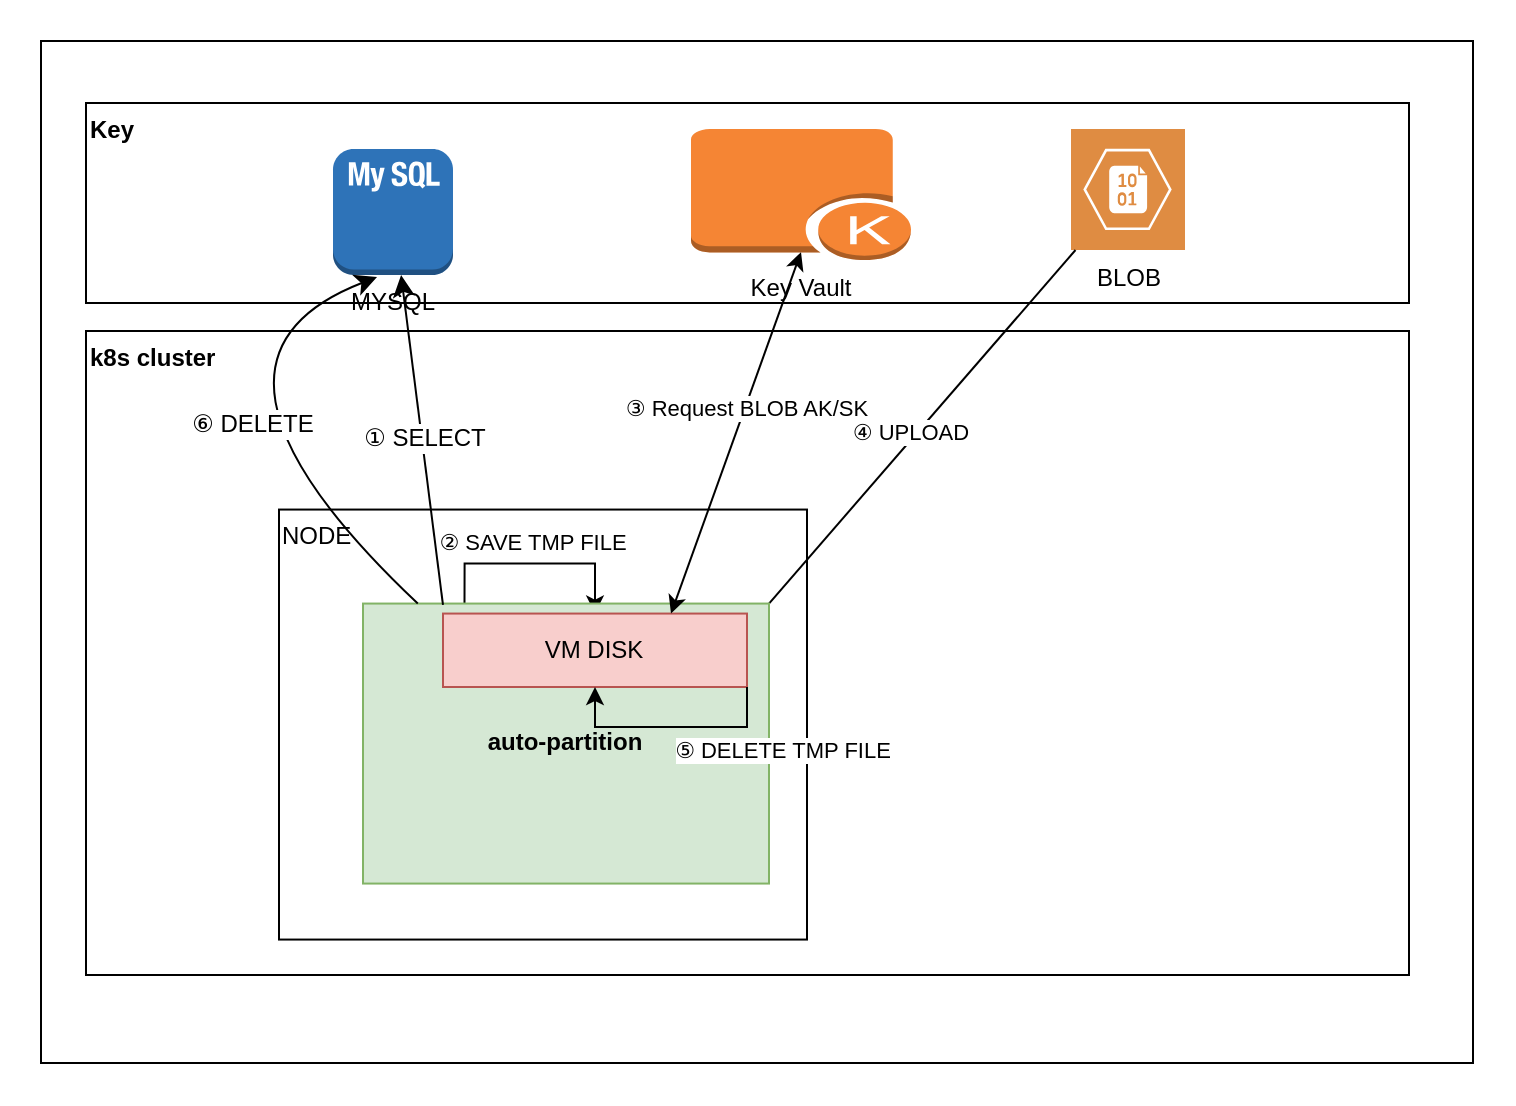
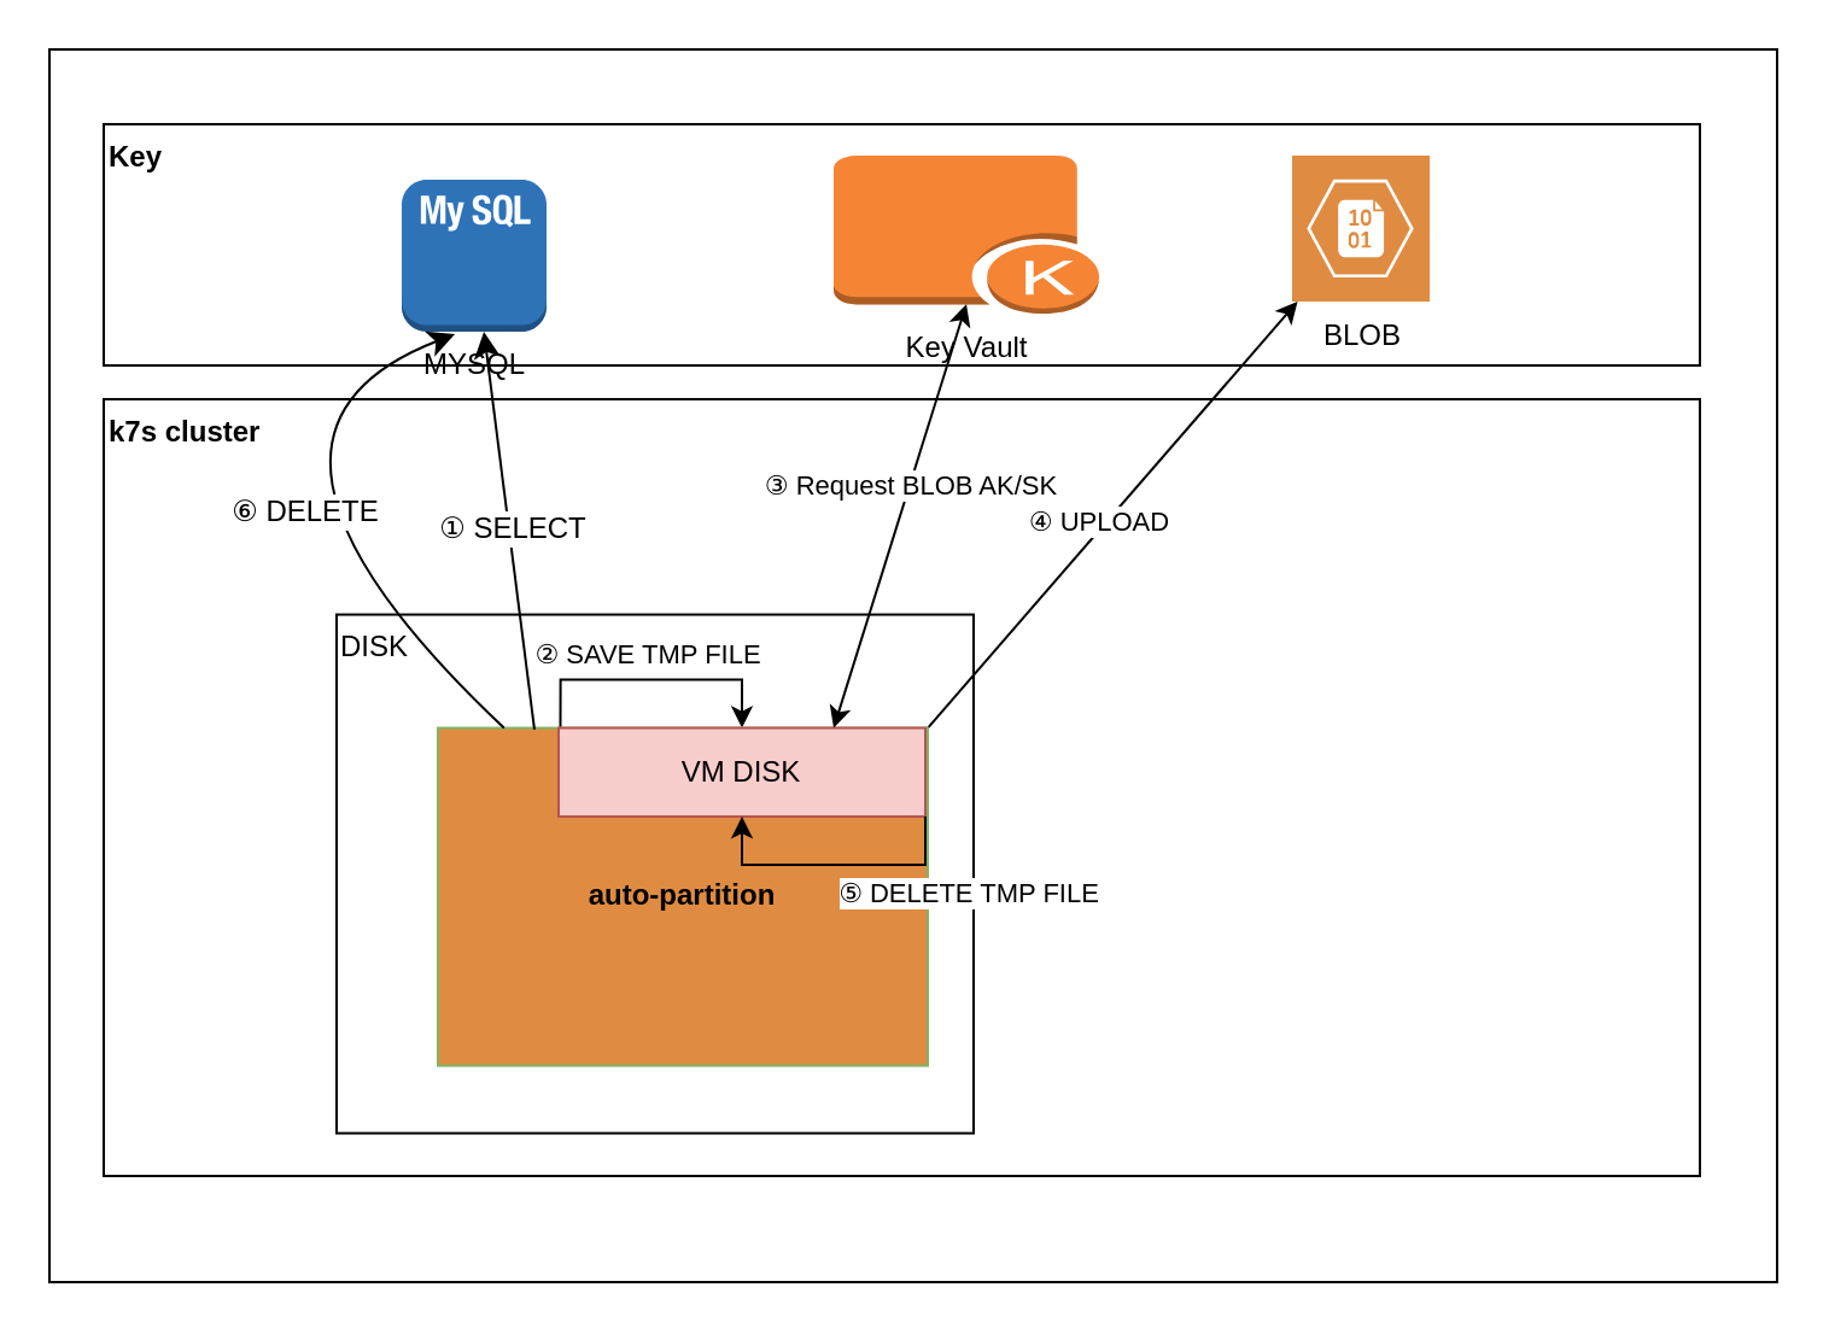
  <mxCell id="0" />
  <mxCell id="1" parent="0" />
  <mxCell id="2" value="" style="rounded=0;whiteSpace=wrap;html=1;" parent="1" vertex="1"><mxGeometry x="20" y="20" width="716" height="511" as="geometry" /></mxCell>
  <mxCell id="3" value="Key" style="rounded=0;whiteSpace=wrap;html=1;fontStyle=1;align=left;verticalAlign=top;" parent="1" vertex="1"><mxGeometry x="42.5" y="51" width="661.5" height="100" as="geometry" /></mxCell>
  <mxCell id="4" value="MYSQL" style="outlineConnect=0;dashed=0;verticalLabelPosition=bottom;verticalAlign=top;align=center;html=1;shape=mxgraph.aws3.mysql_db_instance_2;fillColor=#2E73B8;gradientColor=none;" parent="1" vertex="1"><mxGeometry x="166" y="74" width="60" height="63" as="geometry" /></mxCell>
  <mxCell id="5" value="BLOB" style="sketch=0;pointerEvents=1;shadow=0;dashed=0;html=1;strokeColor=none;fillColor=#DF8C42;labelPosition=center;verticalLabelPosition=bottom;verticalAlign=top;align=center;outlineConnect=0;shape=mxgraph.veeam2.azure_blob;" parent="1" vertex="1"><mxGeometry x="535" y="64" width="57" height="60.5" as="geometry" /></mxCell>
- <mxCell id="6" value="k8s cluster" style="rounded=0;whiteSpace=wrap;html=1;align=left;verticalAlign=top;fontStyle=1" parent="1" vertex="1"><mxGeometry x="42.5" y="165" width="661.5" height="322" as="geometry" /></mxCell>
- <mxCell id="7" value="NODE" style="rounded=0;whiteSpace=wrap;html=1;align=left;verticalAlign=top;" parent="1" vertex="1"><mxGeometry x="139" y="254.28" width="264" height="215" as="geometry" /></mxCell>
- <mxCell id="8" style="rounded=0;orthogonalLoop=1;jettySize=auto;html=1;exitX=1;exitY=0;exitDx=0;exitDy=0;endArrow=none;" edge="1" parent="1" source="12" target="5"><mxGeometry relative="1" as="geometry" /></mxCell>
+ <mxCell id="6" value="k7s cluster" style="rounded=0;whiteSpace=wrap;html=1;align=left;verticalAlign=top;fontStyle=1" parent="1" vertex="1"><mxGeometry x="42.5" y="165" width="661.5" height="322" as="geometry" /></mxCell>
+ <mxCell id="7" value="DISK" style="rounded=0;whiteSpace=wrap;html=1;align=left;verticalAlign=top;" parent="1" vertex="1"><mxGeometry x="139" y="254.28" width="264" height="215" as="geometry" /></mxCell>
+ <mxCell id="8" style="rounded=0;orthogonalLoop=1;jettySize=auto;html=1;exitX=1;exitY=0;exitDx=0;exitDy=0;" edge="1" parent="1" source="12" target="5"><mxGeometry relative="1" as="geometry" /></mxCell>
  <mxCell id="9" value="④ UPLOAD" style="edgeLabel;html=1;align=center;verticalAlign=middle;resizable=0;points=[];" vertex="1" connectable="0" parent="8"><mxGeometry x="0.517" y="48" relative="1" as="geometry"><mxPoint x="-9" y="79" as="offset" /></mxGeometry></mxCell>
  <mxCell id="10" style="edgeStyle=orthogonalEdgeStyle;rounded=0;orthogonalLoop=1;jettySize=auto;html=1;exitX=0.25;exitY=0;exitDx=0;exitDy=0;" edge="1" parent="1" source="12" target="18"><mxGeometry relative="1" as="geometry" /></mxCell>
  <mxCell id="11" value="② SAVE TMP FILE" style="edgeLabel;html=1;align=center;verticalAlign=middle;resizable=0;points=[];" vertex="1" connectable="0" parent="10"><mxGeometry x="-0.024" relative="1" as="geometry"><mxPoint y="-11" as="offset" /></mxGeometry></mxCell>
- <mxCell id="12" value="auto-partition" style="rounded=1;whiteSpace=wrap;html=1;fillColor=#d5e8d4;strokeColor=#82b366;arcSize=0;align=center;verticalAlign=middle;fontStyle=1" parent="1" vertex="1"><mxGeometry x="181" y="301.28" width="203" height="140" as="geometry" /></mxCell>
+ <mxCell id="12" value="auto-partition" style="rounded=1;whiteSpace=wrap;html=1;fillColor=#df8c42;strokeColor=#82b366;arcSize=0;align=center;verticalAlign=middle;fontStyle=1;" parent="1" vertex="1"><mxGeometry x="181" y="301.28" width="203" height="140" as="geometry" /></mxCell>
  <mxCell id="13" value="" style="endArrow=classic;html=1;rounded=0;fontSize=12;startSize=8;endSize=8;curved=1;exitX=0.197;exitY=0.005;exitDx=0;exitDy=0;exitPerimeter=0;" parent="1" source="12" target="4" edge="1"><mxGeometry width="50" height="50" relative="1" as="geometry"><mxPoint x="221" y="300" as="sourcePoint" /><mxPoint x="627" y="240" as="targetPoint" /><Array as="points"><mxPoint x="208" y="199" /></Array></mxGeometry></mxCell>
  <mxCell id="14" value="① SELECT" style="edgeLabel;html=1;align=center;verticalAlign=middle;resizable=0;points=[];fontSize=12;" parent="13" vertex="1" connectable="0"><mxGeometry x="-0.101" relative="1" as="geometry"><mxPoint y="-9" as="offset" /></mxGeometry></mxCell>
  <mxCell id="15" value="" style="endArrow=classic;html=1;rounded=0;fontSize=12;startSize=8;endSize=8;curved=1;entryX=0.367;entryY=1.016;entryDx=0;entryDy=0;entryPerimeter=0;" parent="1" source="12" target="4" edge="1"><mxGeometry width="50" height="50" relative="1" as="geometry"><mxPoint x="577" y="290" as="sourcePoint" /><mxPoint x="627" y="240" as="targetPoint" /><Array as="points"><mxPoint x="80" y="180" /></Array></mxGeometry></mxCell>
  <mxCell id="16" value="⑥ DELETE" style="edgeLabel;html=1;align=center;verticalAlign=middle;resizable=0;points=[];fontSize=12;" parent="15" vertex="1" connectable="0"><mxGeometry x="0.354" y="-23" relative="1" as="geometry"><mxPoint x="17" y="18" as="offset" /></mxGeometry></mxCell>
  <mxCell id="17" value="Key Vault" style="outlineConnect=0;dashed=0;verticalLabelPosition=bottom;verticalAlign=top;align=center;html=1;shape=mxgraph.aws3.kinesis_enabled_app;fillColor=#F58534;gradientColor=none;" parent="1" vertex="1"><mxGeometry x="345" y="64" width="110" height="65.5" as="geometry" /></mxCell>
- <mxCell id="18" value="VM DISK" style="rounded=0;whiteSpace=wrap;html=1;fillColor=#f8cecc;strokeColor=#b85450;" vertex="1" parent="1"><mxGeometry x="221" y="306.28" width="152" height="36.72" as="geometry" /></mxCell>
+ <mxCell id="18" value="VM DISK" style="rounded=0;whiteSpace=wrap;html=1;fillColor=#f8cecc;strokeColor=#b85450;" vertex="1" parent="1"><mxGeometry x="231" y="301.28" width="152" height="36.72" as="geometry" /></mxCell>
  <mxCell id="19" value="" style="endArrow=classic;startArrow=classic;html=1;rounded=0;entryX=0.5;entryY=0.94;entryDx=0;entryDy=0;entryPerimeter=0;exitX=0.75;exitY=0;exitDx=0;exitDy=0;" edge="1" parent="1" source="18" target="17"><mxGeometry width="50" height="50" relative="1" as="geometry"><mxPoint x="382" y="360.18" as="sourcePoint" /><mxPoint x="498" y="136" as="targetPoint" /></mxGeometry></mxCell>
  <mxCell id="20" value="③ Request BLOB AK/SK" style="edgeLabel;html=1;align=center;verticalAlign=middle;resizable=0;points=[];" vertex="1" connectable="0" parent="19"><mxGeometry x="0.147" y="-1" relative="1" as="geometry"><mxPoint x="-1" as="offset" /></mxGeometry></mxCell>
  <mxCell id="21" style="edgeStyle=orthogonalEdgeStyle;rounded=0;orthogonalLoop=1;jettySize=auto;html=1;exitX=1;exitY=1;exitDx=0;exitDy=0;" edge="1" parent="1" source="18" target="18"><mxGeometry relative="1" as="geometry" /></mxCell>
  <mxCell id="22" value="⑤ DELETE TMP FILE" style="edgeLabel;html=1;align=center;verticalAlign=middle;resizable=0;points=[];" vertex="1" connectable="0" parent="21"><mxGeometry x="-0.207" relative="1" as="geometry"><mxPoint x="43" y="11" as="offset" /></mxGeometry></mxCell>
